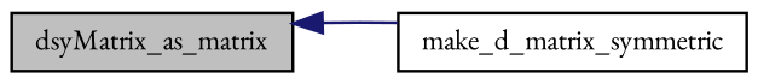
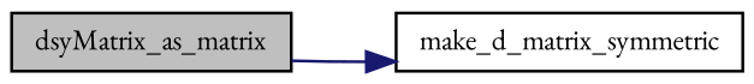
  digraph {
    rankdir=LR
    fontname="EB Garamond"
    node [color=black fontname="EB Garamond" fontsize=10 shape=record style=filled]
    n1 [fillcolor=grey75 fontcolor=black height=0.2 label=dsyMatrix_as_matrix width=0.4]
    n2 [fillcolor=white height=0.2 label=make_d_matrix_symmetric width=0.4]
-   n2 -> n1 [color=midnightblue fontname="EB Garamond" fontsize=10 labelfontname="FreeSans.ttf" labelfontsize=10 style=solid]
+   n1 -> n2 [color=midnightblue fontname="EB Garamond" fontsize=10 labelfontname="FreeSans.ttf" labelfontsize=10 style=solid]
  }
